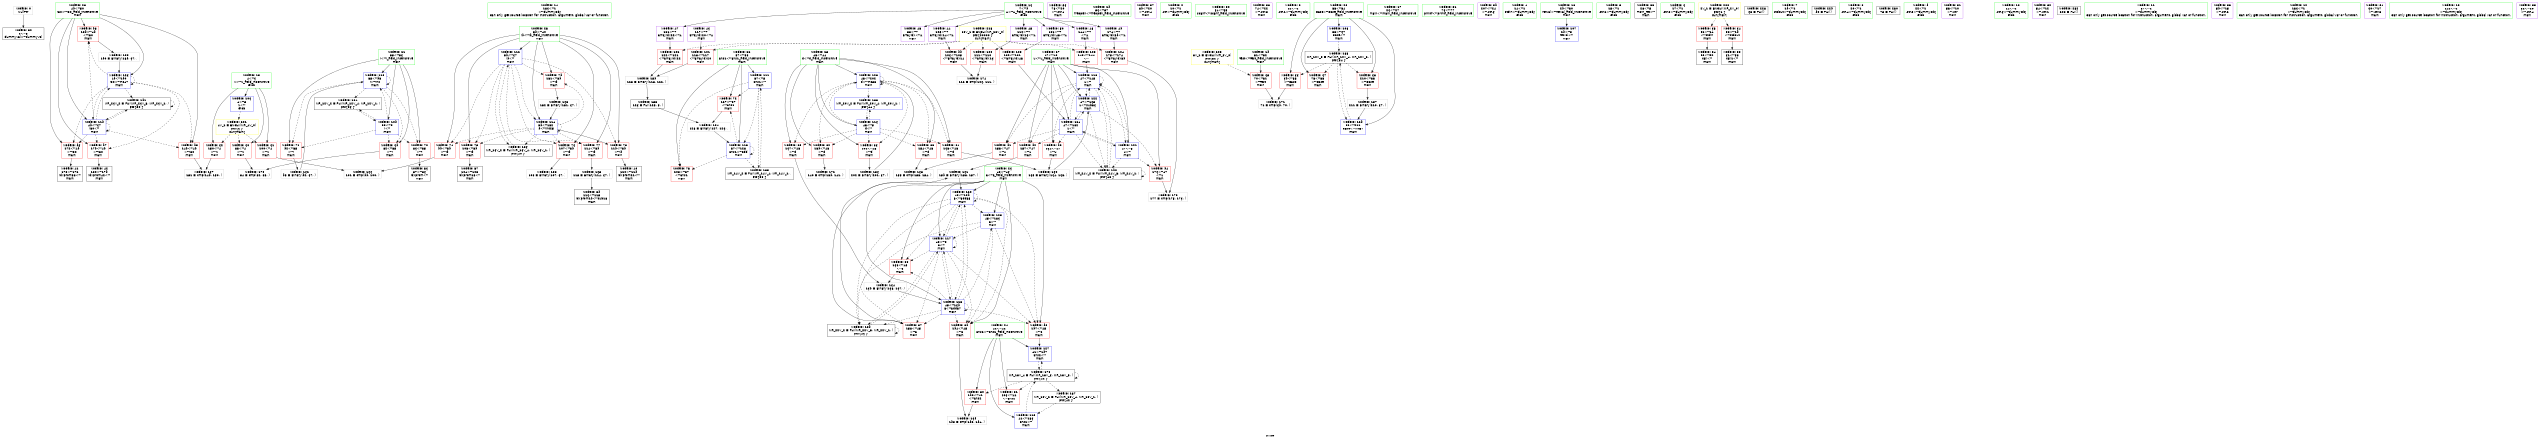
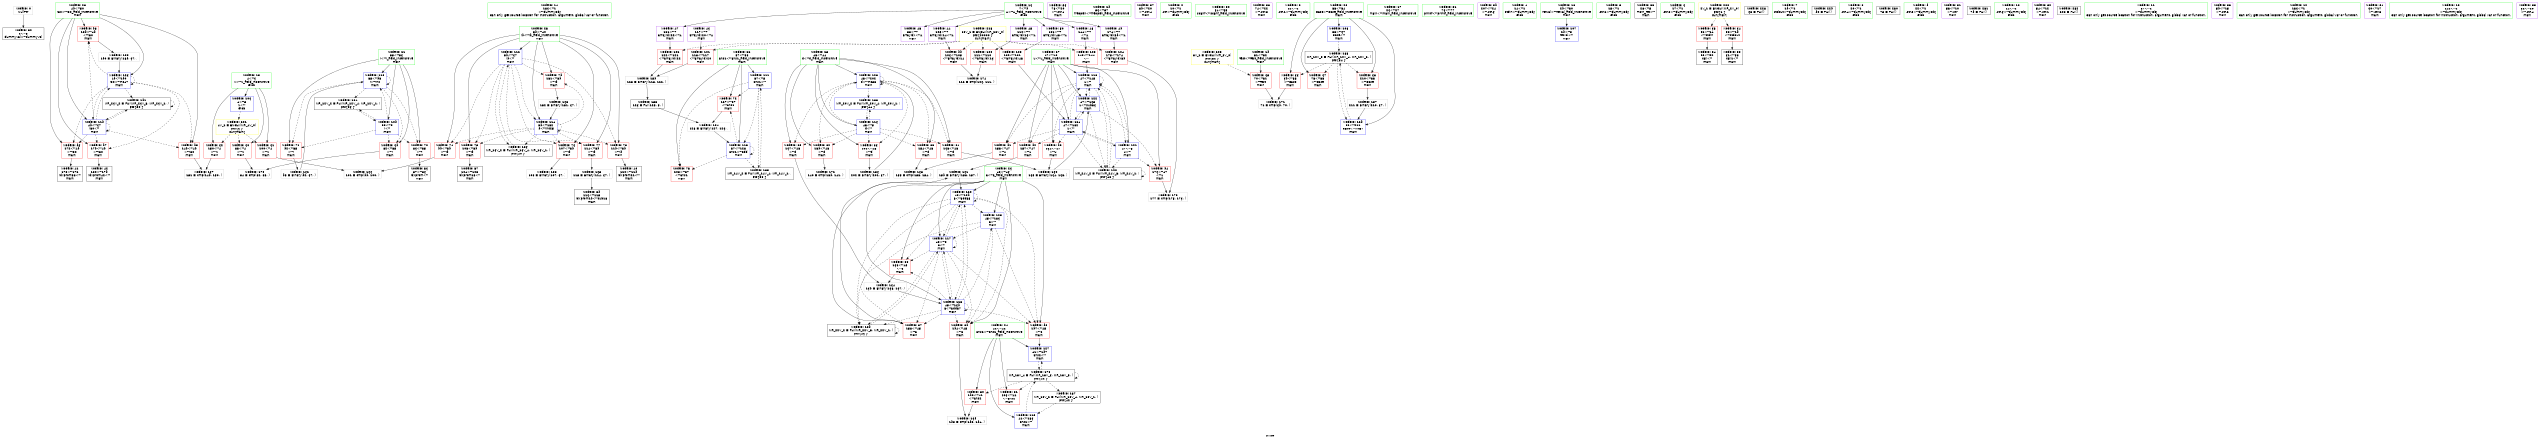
  digraph {
    fontname="DejaVu Sans"
    label=SVFG
    node [color=red fontname="DejaVu Sans" shape=record]
    edge [fontname="DejaVu Sans" style=dashed]
    n1 [color=grey label="{NodeID: 0\nNullPtr}"]
    n2 [color=black label="{NodeID: 32\n2\<--3\ndummyVal\<--dummyVal\n}"]
    n3 [label="{NodeID: 97\n179\<--49\n\<--i30\nmain\n}"]
    n4 [color=black label="{NodeID: 42\n180\<--179\nidxprom42\<--\nmain\n}"]
    n5 [color=green label="{NodeID: 14\n186\<--1\n\<--dummyObj\nCan only get source location for instruction, argument, global var or function.}"]
    n6 [color=blue label="{NodeID: 111\n37\<--5\nans1\<--\nmain\n}"]
    n7 [label="{NodeID: 72\n127\<--37\n\<--ans1\nmain\n}"]
    n8 [label="{NodeID: 73\n205\<--37\n\<--ans1\nmain\n}"]
    n9 [color=blue label="{NodeID: 113\n37\<--128\nans1\<--add\nmain\n}"]
    n10 [color=black label="{NodeID: 185\nMR_14V_2 = PHI(MR_14V_4, MR_14V_1, )\npts\{38 \}\n}"]
    n11 [color=grey label="{NodeID: 154\n128 = Binary(127, 126, )\n}"]
    n12 [color=green label="{NodeID: 28\n49\<--50\ni30\<--i30_field_insensitive\nmain\n}"]
    n13 [label="{NodeID: 95\n149\<--49\n\<--i30\nmain\n}"]
    n14 [label="{NodeID: 96\n172\<--49\n\<--i30\nmain\n}"]
    n15 [label="{NodeID: 98\n189\<--49\n\<--i30\nmain\n}"]
    n16 [color=blue label="{NodeID: 119\n49\<--67\ni30\<--\nmain\n}"]
    n17 [color=blue label="{NodeID: 126\n49\<--190\ni30\<--inc47\nmain\n}"]
    n18 [color=grey label="{NodeID: 167\n151 = cmp(149, 150, )\n}"]
    n19 [color=black label="{NodeID: 41\n173\<--172\nidxprom38\<--\nmain\n}"]
    n20 [color=grey label="{NodeID: 155\n190 = Binary(189, 67, )\n}"]
    n21 [color=black label="{NodeID: 191\nMR_26V_2 = PHI(MR_26V_3, MR_26V_1, )\npts\{50 \}\n}"]
    n22 [color=blue label="{NodeID: 125\n45\<--186\na\<--\nmain\n}"]
    n23 [label="{NodeID: 89\n194\<--45\n\<--a\nmain\n}"]
    n24 [label="{NodeID: 90\n197\<--45\n\<--a\nmain\n}"]
    n25 [color=blue label="{NodeID: 117\n45\<--5\na\<--\nmain\n}"]
    n26 [color=black label="{NodeID: 189\nMR_22V_2 = PHI(MR_22V_3, MR_22V_1, )\npts\{46 \}\n}"]
    n27 [color=grey label="{NodeID: 169\n195 = cmp(193, 194, )\n}"]
    n28 [color=blue label="{NodeID: 127\n41\<--197\nans2\<--\nmain\n}"]
    n29 [label="{NodeID: 87\n158\<--45\n\<--a\nmain\n}"]
    n30 [label="{NodeID: 88\n168\<--45\n\<--a\nmain\n}"]
    n31 [color=blue label="{NodeID: 120\n45\<--159\na\<--add35\nmain\n}"]
    n32 [color=blue label="{NodeID: 123\n45\<--169\na\<--add37\nmain\n}"]
    n33 [color=black label="{NodeID: 178\nMR_18V_4 = PHI(MR_18V_6, MR_18V_3, )\npts\{42 \}\n}"]
    n34 [color=grey label="{NodeID: 161\n159 = Binary(158, 157, )\n}"]
    n35 [color=grey label="{NodeID: 164\n169 = Binary(168, 167, )\n}"]
    n36 [color=purple label="{NodeID: 56\n78\<--20\n\<--.str.4\nmain\n}"]
    n37 [color=black label="{NodeID: 153\n126 = PHI(123, 5, )\n}"]
    n38 [label="{NodeID: 70\n86\<--35\n\<--i\nmain\n}"]
    n39 [color=black label="{NodeID: 36\n87\<--86\nidxprom\<--\nmain\n}"]
    n40 [label="{NodeID: 84\n163\<--43\n\<--d\nmain\n}"]
    n41 [color=grey label="{NodeID: 160\n165 = Binary(164, 163, )\n}"]
    n42 [color=blue label="{NodeID: 122\n47\<--165\nu\<--sub36\nmain\n}"]
    n43 [color=blue label="{NodeID: 118\n47\<--145\nu\<--\nmain\n}"]
    n44 [color=blue label="{NodeID: 124\n47\<--182\nu\<--\nmain\n}"]
    n45 [color=black label="{NodeID: 190\nMR_24V_2 = PHI(MR_24V_3, MR_24V_1, )\npts\{48 \}\n}"]
    n46 [label="{NodeID: 94\n176\<--47\n\<--u\nmain\n}"]
    n47 [color=green label="{NodeID: 15\n4\<--6\nN\<--N_field_insensitive\nGlob }"]
    n48 [label="{NodeID: 60\n83\<--4\n\<--N\nmain\n}"]
    n49 [label="{NodeID: 61\n100\<--4\n\<--N\nmain\n}"]
    n50 [label="{NodeID: 62\n150\<--4\n\<--N\nmain\n}"]
    n51 [color=blue label="{NodeID: 106\n4\<--5\nN\<--\nGlob }"]
    n52 [color=grey label="{NodeID: 170\n84 = cmp(82, 83, )\n}"]
    n53 [color=grey label="{NodeID: 166\n101 = cmp(99, 100, )\n}"]
    n54 [color=yellow label="{NodeID: 201\n4V_1 = ENCHI(MR_4V_0)\npts\{6 \}\nFun[main]}" style=double]
    n55 [color=blue label="{NodeID: 112\n39\<--67\ni9\<--\nmain\n}"]
    n56 [label="{NodeID: 74\n99\<--39\n\<--i9\nmain\n}"]
    n57 [label="{NodeID: 75\n103\<--39\n\<--i9\nmain\n}"]
    n58 [label="{NodeID: 76\n107\<--39\n\<--i9\nmain\n}"]
    n59 [label="{NodeID: 77\n114\<--39\n\<--i9\nmain\n}"]
    n60 [label="{NodeID: 78\n119\<--39\n\<--i9\nmain\n}"]
    n61 [label="{NodeID: 79\n131\<--39\n\<--i9\nmain\n}"]
    n62 [color=blue label="{NodeID: 114\n39\<--132\ni9\<--inc25\nmain\n}"]
    n63 [color=black label="{NodeID: 186\nMR_16V_2 = PHI(MR_16V_4, MR_16V_1, )\npts\{40 \}\n}"]
    n64 [color=black label="{NodeID: 37\n104\<--103\nidxprom13\<--\nmain\n}"]
    n65 [color=grey label="{NodeID: 158\n108 = Binary(107, 67, )\n}"]
    n66 [color=grey label="{NodeID: 165\n115 = Binary(114, 67, )\n}"]
    n67 [color=black label="{NodeID: 40\n120\<--119\nidxprom21\<--\nmain\n}"]
    n68 [color=grey label="{NodeID: 163\n132 = Binary(131, 67, )\n}"]
    n69 [color=black label="{NodeID: 39\n116\<--115\nidxprom19\<--sub18\nmain\n}"]
    n70 [color=green label="{NodeID: 29\n56\<--57\nfreopen\<--freopen_field_insensitive\n}"]
    n71 [color=purple label="{NodeID: 43\n88\<--7\narrayidx\<--A\nmain\n}"]
    n72 [color=purple label="{NodeID: 57\n89\<--20\n\<--.str.4\nmain\n}"]
    n73 [label="{NodeID: 71\n92\<--35\n\<--i\nmain\n}"]
    n74 [color=grey label="{NodeID: 162\n93 = Binary(92, 67, )\n}"]
    n75 [color=blue label="{NodeID: 110\n35\<--93\ni\<--inc\nmain\n}"]
    n76 [color=black label="{NodeID: 184\nMR_12V_2 = PHI(MR_12V_4, MR_12V_1, )\npts\{36 \}\n}"]
    n77 [label="{NodeID: 69\n82\<--35\n\<--i\nmain\n}"]
    n78 [color=grey label="{NodeID: 168\n155 = cmp(153, 154, )\n}"]
    n79 [label="{NodeID: 85\n167\<--43\n\<--d\nmain\n}"]
    n80 [color=green label="{NodeID: 2\n10\<--1\n.str\<--dummyObj\nGlob }"]
    n81 [label="{NodeID: 99\n106\<--105\n\<--arrayidx14\nmain\n}"]
    n82 [color=grey label="{NodeID: 174\n112 = cmp(106, 111, )\n}"]
    n83 [color=green label="{NodeID: 16\n7\<--9\nA\<--A_field_insensitive\nGlob }"]
    n84 [color=purple label="{NodeID: 44\n105\<--7\narrayidx14\<--A\nmain\n}"]
    n85 [color=purple label="{NodeID: 45\n110\<--7\narrayidx16\<--A\nmain\n}"]
    n86 [color=purple label="{NodeID: 47\n121\<--7\narrayidx22\<--A\nmain\n}"]
    n87 [color=purple label="{NodeID: 48\n144\<--7\n\<--A\nmain\n}"]
    n88 [color=purple label="{NodeID: 49\n174\<--7\narrayidx39\<--A\nmain\n}"]
    n89 [color=purple label="{NodeID: 50\n181\<--7\narrayidx43\<--A\nmain\n}"]
    n90 [label="{NodeID: 100\n111\<--110\n\<--arrayidx16\nmain\n}"]
    n91 [color=purple label="{NodeID: 46\n117\<--7\narrayidx20\<--A\nmain\n}"]
    n92 [label="{NodeID: 101\n118\<--117\n\<--arrayidx20\nmain\n}"]
    n93 [label="{NodeID: 102\n122\<--121\n\<--arrayidx22\nmain\n}"]
    n94 [label="{NodeID: 103\n145\<--144\n\<--\nmain\n}"]
    n95 [label="{NodeID: 104\n175\<--174\n\<--arrayidx39\nmain\n}"]
    n96 [label="{NodeID: 105\n182\<--181\n\<--arrayidx43\nmain\n}"]
    n97 [color=grey label="{NodeID: 159\n123 = Binary(118, 122, )\n}"]
    n98 [color=grey label="{NodeID: 173\n177 = cmp(175, 176, )\n}"]
    n99 [color=green label="{NodeID: 30\n64\<--65\nscanf\<--scanf_field_insensitive\n}"]
    n100 [color=black label="{NodeID: 187\nMR_18V_2 = PHI(MR_18V_4, MR_18V_1, )\npts\{42 \}\n}"]
    n101 [label="{NodeID: 80\n193\<--41\n\<--ans2\nmain\n}"]
    n102 [label="{NodeID: 81\n206\<--41\n\<--ans2\nmain\n}"]
    n103 [color=blue label="{NodeID: 115\n41\<--136\nans2\<--\nmain\n}"]
    n104 [color=purple label="{NodeID: 58\n74\<--22\n\<--.str.5\nmain\n}"]
    n105 [label="{NodeID: 86\n201\<--43\n\<--d\nmain\n}"]
    n106 [color=grey label="{NodeID: 156\n202 = Binary(201, 67, )\n}"]
    n107 [color=blue label="{NodeID: 128\n43\<--202\nd\<--inc53\nmain\n}"]
    n108 [label="{NodeID: 82\n139\<--43\n\<--d\nmain\n}"]
    n109 [label="{NodeID: 83\n154\<--43\n\<--d\nmain\n}"]
    n110 [color=blue label="{NodeID: 188\nMR_20V_2 = PHI(MR_20V_4, MR_20V_1, )\npts\{44 \}\n}"]
    n111 [color=green label="{NodeID: 3\n12\<--1\n.str.1\<--dummyObj\nGlob }"]
    n112 [color=black label="{NodeID: 183\nMR_10V_3 = PHI(MR_10V_4, MR_10V_2, )\npts\{34 \}\n}"]
    n113 [label="{NodeID: 66\n69\<--33\n\<--Case\nmain\n}"]
    n114 [label="{NodeID: 67\n73\<--33\n\<--Case\nmain\n}"]
    n115 [label="{NodeID: 68\n210\<--33\n\<--Case\nmain\n}"]
    n116 [color=blue label="{NodeID: 129\n33\<--211\nCase\<--inc57\nmain\n}"]
    n117 [color=grey label="{NodeID: 171\n71 = cmp(69, 70, )\n}"]
    n118 [color=grey label="{NodeID: 157\n211 = Binary(210, 67, )\n}"]
    n119 [color=green label="{NodeID: 17\n26\<--27\nmain\<--main_field_insensitive\n}"]
    n120 [color=green label="{NodeID: 31\n76\<--77\nprintf\<--printf_field_insensitive\n}"]
    n121 [color=grey label="{NodeID: 172\n140 = cmp(139, 141, )\n}"]
    n122 [color=blue label="{NodeID: 116\n43\<--5\nd\<--\nmain\n}"]
    n123 [color=purple label="{NodeID: 59\n207\<--24\n\<--.str.6\nmain\n}"]
    n124 [color=green label="{NodeID: 4\n14\<--1\nstdin\<--dummyObj\nGlob }"]
    n125 [color=blue label="{NodeID: 109\n35\<--5\ni\<--\nmain\n}"]
    n126 [color=green label="{NodeID: 18\n29\<--30\nretval\<--retval_field_insensitive\nmain\n}"]
    n127 [color=blue label="{NodeID: 107\n29\<--5\nretval\<--\nmain\n}"]
    n128 [color=green label="{NodeID: 5\n15\<--1\n.str.2\<--dummyObj\nGlob }"]
    n129 [color=green label="{NodeID: 19\n31\<--32\nTest\<--Test_field_insensitive\nmain\n}"]
    n130 [label="{NodeID: 65\n70\<--31\n\<--Test\nmain\n}"]
    n131 [color=black label="{NodeID: 33\n28\<--5\nmain_ret\<--\nmain\n}"]
    n132 [color=yellow label="{NodeID: 213\n28V_1 = ENCHI(MR_28V_0)\npts\{90000 \}\nFun[main]}" style=double]
    n133 [label="{NodeID: 91\n153\<--47\n\<--u\nmain\n}"]
    n134 [label="{NodeID: 92\n157\<--47\n\<--u\nmain\n}"]
    n135 [label="{NodeID: 93\n164\<--47\n\<--u\nmain\n}"]
    n136 [color=blue label="{NodeID: 121\n47\<--5\nu\<--\nmain\n}"]
    n137 [color=green label="{NodeID: 6\n17\<--1\n.str.3\<--dummyObj\nGlob }"]
    n138 [color=green label="{NodeID: 20\n33\<--34\nCase\<--Case_field_insensitive\nmain\n}"]
    n139 [color=blue label="{NodeID: 108\n33\<--67\nCase\<--\nmain\n}"]
    n140 [color=yellow label="{NodeID: 200\n2V_1 = ENCHI(MR_2V_0)\npts\{1 \}\nFun[main]}" style=double]
    n141 [label="{NodeID: 63\n52\<--14\n\<--stdin\nmain\n}"]
    n142 [label="{NodeID: 64\n58\<--19\n\<--stdout\nmain\n}"]
    n143 [color=black label="{NodeID: 34\n55\<--52\ncall\<--\nmain\n}"]
    n144 [color=black label="{NodeID: 35\n61\<--58\ncall1\<--\nmain\n}"]
    n145 [color=black label="{NodeID: 228\n63 = PHI()\n}"]
    n146 [color=green label="{NodeID: 7\n19\<--1\nstdout\<--dummyObj\nGlob }"]
    n147 [color=green label="{NodeID: 21\n35\<--36\ni\<--i_field_insensitive\nmain\n}"]
    n148 [color=black label="{NodeID: 229\n90 = PHI()\n}"]
    n149 [color=green label="{NodeID: 8\n20\<--1\n.str.4\<--dummyObj\nGlob }"]
    n150 [color=green label="{NodeID: 22\n37\<--38\nans1\<--ans1_field_insensitive\nmain\n}"]
    n151 [color=black label="{NodeID: 230\n75 = PHI()\n}"]
    n152 [color=green label="{NodeID: 9\n22\<--1\n.str.5\<--dummyObj\nGlob }"]
    n153 [color=green label="{NodeID: 23\n39\<--40\ni9\<--i9_field_insensitive\nmain\n}"]
    n154 [color=yellow label="{NodeID: 203\n8V_1 = ENCHI(MR_8V_0)\npts\{32 \}\nFun[main]}" style=double]
    n155 [color=purple label="{NodeID: 51\n53\<--10\n\<--.str\nmain\n}"]
+   n156 [color=black label="{NodeID: 231\n79 = PHI()\n}"]
    n157 [color=green label="{NodeID: 10\n24\<--1\n.str.6\<--dummyObj\nGlob }"]
    n158 [color=green label="{NodeID: 24\n41\<--42\nans2\<--ans2_field_insensitive\nmain\n}"]
    n159 [color=purple label="{NodeID: 52\n54\<--12\n\<--.str.1\nmain\n}"]
    n160 [color=black label="{NodeID: 232\n208 = PHI()\n}"]
    n161 [color=green label="{NodeID: 11\n67\<--1\n\<--dummyObj\nCan only get source location for instruction, argument, global var or function.}"]
    n162 [color=green label="{NodeID: 25\n43\<--44\nd\<--d_field_insensitive\nmain\n}"]
    n163 [color=purple label="{NodeID: 53\n59\<--15\n\<--.str.2\nmain\n}"]
    n164 [color=green label="{NodeID: 12\n136\<--1\n\<--dummyObj\nCan only get source location for instruction, argument, global var or function.}"]
    n165 [color=green label="{NodeID: 26\n45\<--46\na\<--a_field_insensitive\nmain\n}"]
    n166 [color=purple label="{NodeID: 54\n60\<--17\n\<--.str.3\nmain\n}"]
    n167 [color=green label="{NodeID: 13\n141\<--1\n\<--dummyObj\nCan only get source location for instruction, argument, global var or function.}"]
    n168 [color=green label="{NodeID: 27\n47\<--48\nu\<--u_field_insensitive\nmain\n}"]
    n169 [color=purple label="{NodeID: 55\n62\<--20\n\<--.str.4\nmain\n}"]
    n1 -> n2 [style=solid]
    n3 -> n4 [style=solid]
    n6 -> n7
    n6 -> n8
    n6 -> n9
    n6 -> n10
    n7 -> n11 [style=solid]
    n9 -> n7
    n9 -> n8
    n9 -> n9
    n9 -> n10
    n10 -> n6
    n11 -> n9 [style=solid]
    n12 -> n3 [style=solid]
    n12 -> n13 [style=solid]
    n12 -> n14 [style=solid]
    n12 -> n15 [style=solid]
    n12 -> n16 [style=solid]
    n12 -> n17 [style=solid]
    n13 -> n18 [style=solid]
    n14 -> n19 [style=solid]
    n15 -> n20 [style=solid]
    n16 -> n3
    n16 -> n13
    n16 -> n14
    n16 -> n15
    n16 -> n16
    n16 -> n17
    n16 -> n21
    n17 -> n3
    n17 -> n13
    n17 -> n14
    n17 -> n15
    n17 -> n16
    n17 -> n17
    n17 -> n21
    n20 -> n17 [style=solid]
    n21 -> n16
    n21 -> n21
    n22 -> n23
    n22 -> n24
    n22 -> n25
    n22 -> n26
    n23 -> n27 [style=solid]
    n24 -> n28 [style=solid]
    n25 -> n23
    n25 -> n24
    n25 -> n25
    n25 -> n26
    n25 -> n29
    n25 -> n30
    n25 -> n31
    n25 -> n32
    n26 -> n25
    n26 -> n26
    n28 -> n33
    n29 -> n34 [style=solid]
    n30 -> n35 [style=solid]
    n31 -> n22
    n31 -> n23
    n31 -> n24
    n31 -> n25
    n31 -> n26
    n31 -> n29
    n31 -> n30
    n31 -> n31
    n31 -> n32
    n32 -> n22
    n32 -> n23
    n32 -> n24
    n32 -> n25
    n32 -> n26
    n32 -> n29
    n32 -> n30
    n32 -> n31
    n32 -> n32
    n33 -> n28
    n33 -> n33
    n33 -> n100
    n33 -> n101
    n33 -> n102
    n34 -> n31 [style=solid]
    n35 -> n32 [style=solid]
    n37 -> n11 [style=solid]
    n38 -> n39 [style=solid]
    n40 -> n41 [style=solid]
    n41 -> n42 [style=solid]
    n42 -> n43
    n42 -> n44
    n42 -> n45
    n42 -> n46
    n43 -> n42
    n43 -> n43
    n43 -> n45
    n43 -> n133
    n43 -> n134
    n43 -> n135
    n43 -> n136
    n44 -> n42
    n44 -> n43
    n44 -> n45
    n44 -> n133
    n44 -> n134
    n44 -> n135
    n44 -> n136
    n45 -> n43
    n45 -> n45
    n46 -> n98 [style=solid]
    n47 -> n48 [style=solid]
    n47 -> n49 [style=solid]
    n47 -> n50 [style=solid]
    n47 -> n51 [style=solid]
    n48 -> n52 [style=solid]
    n49 -> n53 [style=solid]
    n50 -> n18 [style=solid]
    n51 -> n54
    n54 -> n48
    n54 -> n49
    n54 -> n50
    n55 -> n56
    n55 -> n57
    n55 -> n58
    n55 -> n59
    n55 -> n60
    n55 -> n61
    n55 -> n62
    n55 -> n63
    n56 -> n53 [style=solid]
    n57 -> n64 [style=solid]
    n58 -> n65 [style=solid]
    n59 -> n66 [style=solid]
    n60 -> n67 [style=solid]
    n61 -> n68 [style=solid]
    n62 -> n56
    n62 -> n57
    n62 -> n58
    n62 -> n59
-   n62 -> n60 [style=solid]
+   n62 -> n60
    n62 -> n61
    n62 -> n62
    n62 -> n63
    n63 -> n55
    n66 -> n69 [style=solid]
    n68 -> n62 [style=solid]
    n73 -> n74 [style=solid]
    n74 -> n75 [style=solid]
    n75 -> n38
    n75 -> n73
    n75 -> n75
    n75 -> n76
    n75 -> n77
    n76 -> n125
    n77 -> n52 [style=solid]
    n79 -> n35 [style=solid]
    n81 -> n82 [style=solid]
    n83 -> n71 [style=solid]
    n83 -> n84 [style=solid]
    n83 -> n85 [style=solid]
    n83 -> n86 [style=solid]
    n83 -> n87 [style=solid]
    n83 -> n88 [style=solid]
    n83 -> n89 [style=solid]
    n84 -> n81 [style=solid]
    n85 -> n90 [style=solid]
    n86 -> n93 [style=solid]
    n87 -> n94 [style=solid]
    n88 -> n95 [style=solid]
    n89 -> n96 [style=solid]
    n90 -> n82 [style=solid]
    n91 -> n92 [style=solid]
    n92 -> n97 [style=solid]
    n93 -> n97 [style=solid]
    n94 -> n43 [style=solid]
    n95 -> n98 [style=solid]
    n96 -> n44 [style=solid]
    n97 -> n37 [style=solid]
    n100 -> n103
    n101 -> n27 [style=solid]
    n103 -> n33
    n105 -> n106 [style=solid]
    n106 -> n107 [style=solid]
    n107 -> n40
    n107 -> n79
    n107 -> n105
    n107 -> n107
    n107 -> n108
    n107 -> n109
    n107 -> n110
    n108 -> n121 [style=solid]
    n109 -> n78 [style=solid]
    n110 -> n122
    n112 -> n113
    n112 -> n114
    n112 -> n115
    n112 -> n116
    n113 -> n117 [style=solid]
    n115 -> n118 [style=solid]
    n116 -> n112
    n118 -> n116 [style=solid]
    n122 -> n40
    n122 -> n79
    n122 -> n105
    n122 -> n107
    n122 -> n108
    n122 -> n109
    n122 -> n110
    n125 -> n38
    n125 -> n73
    n125 -> n75
    n125 -> n76
    n125 -> n77
    n126 -> n127 [style=solid]
    n129 -> n130 [style=solid]
    n130 -> n117 [style=solid]
    n132 -> n81
    n132 -> n90
    n132 -> n92
    n132 -> n93
    n132 -> n94
    n132 -> n95
    n132 -> n96
    n133 -> n78 [style=solid]
    n134 -> n34 [style=solid]
    n135 -> n41 [style=solid]
    n136 -> n43
    n136 -> n44
    n136 -> n45
    n136 -> n46
    n138 -> n113 [style=solid]
    n138 -> n114 [style=solid]
    n138 -> n115 [style=solid]
    n138 -> n116 [style=solid]
    n138 -> n139 [style=solid]
    n139 -> n112
    n140 -> n141
    n140 -> n142
    n141 -> n143 [style=solid]
    n142 -> n144 [style=solid]
    n147 -> n38 [style=solid]
    n147 -> n73 [style=solid]
    n147 -> n75 [style=solid]
    n147 -> n77 [style=solid]
    n147 -> n125 [style=solid]
    n150 -> n6 [style=solid]
    n150 -> n7 [style=solid]
    n150 -> n8 [style=solid]
    n150 -> n9 [style=solid]
    n153 -> n55 [style=solid]
    n153 -> n56 [style=solid]
    n153 -> n57 [style=solid]
    n153 -> n58 [style=solid]
    n153 -> n59 [style=solid]
    n153 -> n60 [style=solid]
    n153 -> n61 [style=solid]
    n153 -> n62 [style=solid]
    n154 -> n130
    n158 -> n28 [style=solid]
    n158 -> n101 [style=solid]
    n158 -> n102 [style=solid]
    n158 -> n103 [style=solid]
    n162 -> n40 [style=solid]
    n162 -> n79 [style=solid]
    n162 -> n105 [style=solid]
    n162 -> n107 [style=solid]
    n162 -> n108 [style=solid]
    n162 -> n109 [style=solid]
    n162 -> n122 [style=solid]
    n165 -> n22 [style=solid]
    n165 -> n23 [style=solid]
    n165 -> n24 [style=solid]
    n165 -> n25 [style=solid]
    n165 -> n29 [style=solid]
    n165 -> n30 [style=solid]
    n165 -> n31 [style=solid]
    n165 -> n32 [style=solid]
    n168 -> n42 [style=solid]
    n168 -> n43 [style=solid]
    n168 -> n44 [style=solid]
    n168 -> n46 [style=solid]
    n168 -> n133 [style=solid]
    n168 -> n134 [style=solid]
    n168 -> n135 [style=solid]
    n168 -> n136 [style=solid]
  }
